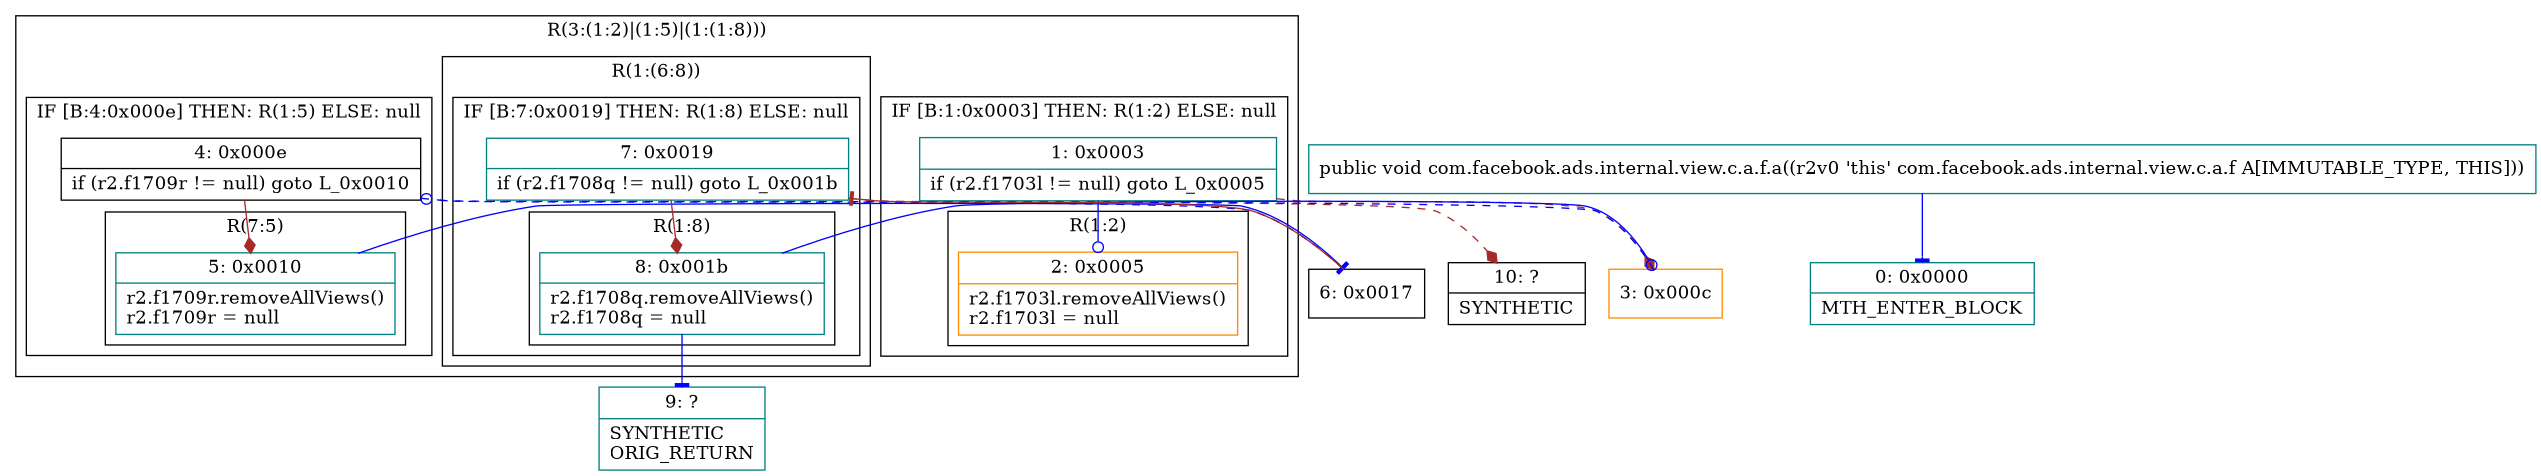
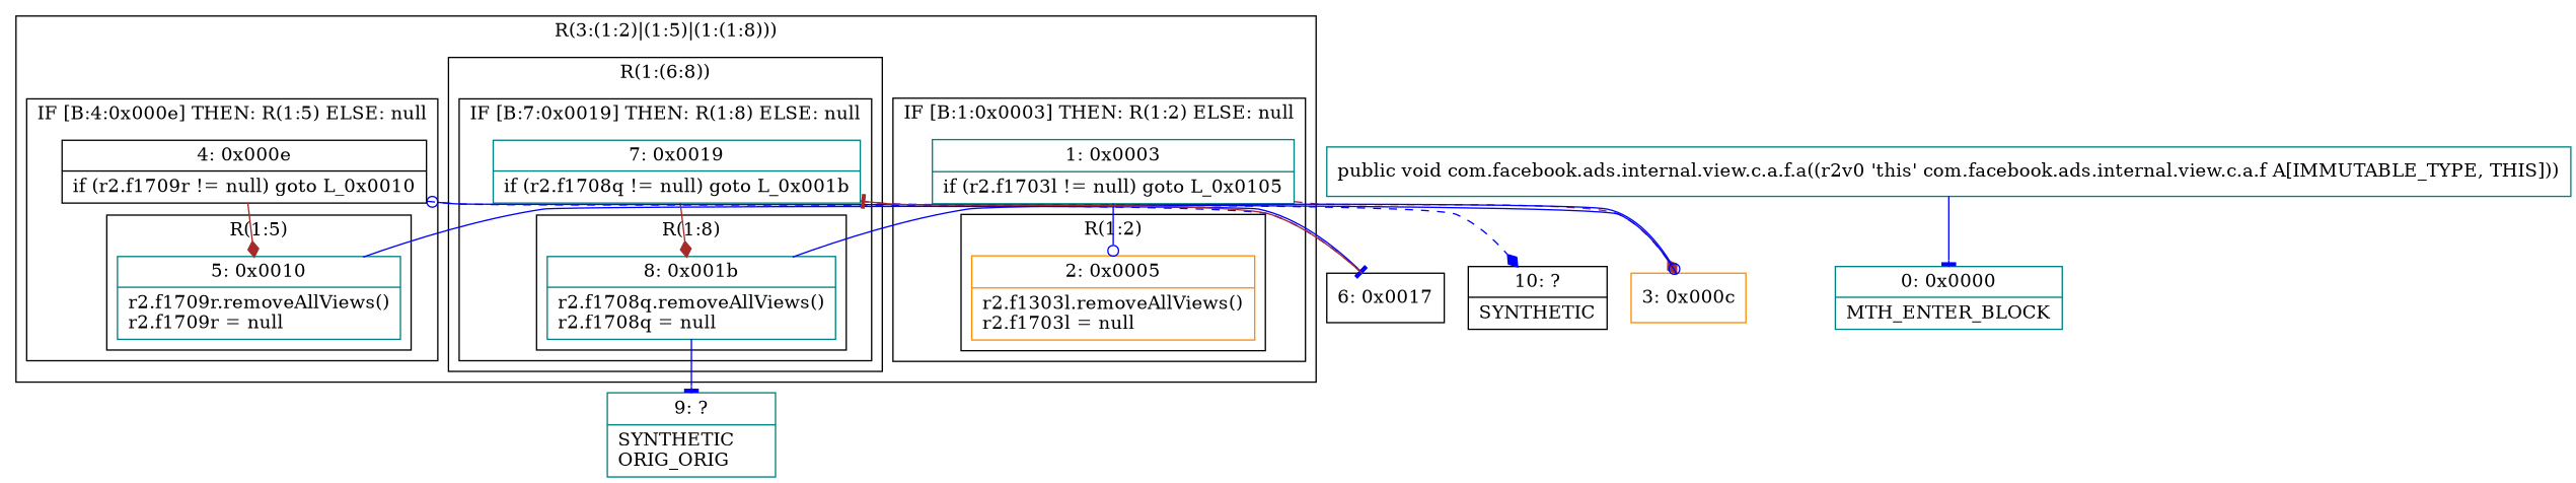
  digraph {
    node [color=teal shape=record]
    edge [arrowhead=tee color=blue]
-   n1 [color=darkorange label="{2\:\ 0x0005|r2.f1703l.removeAllViews()\lr2.f1703l = null\l}"]
-   n2 [label="{1\:\ 0x0003|if (r2.f1703l != null) goto L_0x0005\l}"]
+   n1 [color=darkorange label="{2\:\ 0x0005|r2.f1303l.removeAllViews()\lr2.f1703l = null\l}"]
+   n2 [label="{1\:\ 0x0003|if (r2.f1703l != null) goto L_0x0105\l}"]
    n3 [label="{5\:\ 0x0010|r2.f1709r.removeAllViews()\lr2.f1709r = null\l}"]
    n4 [color=black label="{4\:\ 0x000e|if (r2.f1709r != null) goto L_0x0010\l}"]
    n5 [label="{8\:\ 0x001b|r2.f1708q.removeAllViews()\lr2.f1708q = null\l}"]
    n6 [label="{7\:\ 0x0019|if (r2.f1708q != null) goto L_0x001b\l}"]
    n7 [color=darkorange label="{3\:\ 0x000c}"]
    n8 [color=black label="{6\:\ 0x0017}"]
-   n9 [label="{9\:\ ?|SYNTHETIC\lORIG_RETURN\l}"]
+   n9 [label="{9\:\ ?|SYNTHETIC\lORIG_ORIG\l}"]
    n10 [color=black label="{10\:\ ?|SYNTHETIC\l}"]
    n11 [label="{0\:\ 0x0000|MTH_ENTER_BLOCK\l}"]
    n12 [label="{public void com.facebook.ads.internal.view.c.a.f.a((r2v0 'this' com.facebook.ads.internal.view.c.a.f A[IMMUTABLE_TYPE, THIS])) }"]
    subgraph cluster_1 {
      label="R(3:(1:2)|(1:5)|(1:(1:8)))"
      subgraph cluster_2 {
        label="IF [B:1:0x0003] THEN: R(1:2) ELSE: null"
        n2
        subgraph cluster_3 {
          label="R(1:2)"
          n1
        }
      }
      subgraph cluster_4 {
        label="IF [B:4:0x000e] THEN: R(1:5) ELSE: null"
        n4
        subgraph cluster_5 {
-         label="R(7:5)"
+         label="R(1:5)"
          n3
        }
      }
      subgraph cluster_6 {
        label="R(1:(6:8))"
        subgraph cluster_7 {
          label="IF [B:7:0x0019] THEN: R(1:8) ELSE: null"
          n6
          subgraph cluster_8 {
            label="R(1:8)"
            n5
          }
        }
      }
    }
    n2 -> n1 [arrowhead=odot]
    n2 -> n7 [arrowhead=diamond color=brown style=dashed]
    n3 -> n8
    n4 -> n3 [arrowhead=diamond color=brown]
    n4 -> n8 [style=dashed]
    n5 -> n7 [arrowhead=odot]
    n5 -> n9
    n6 -> n5 [arrowhead=diamond color=brown]
-   n6 -> n10 [arrowhead=diamond color=brown style=dashed]
-   n7 -> n4 [arrowhead=odot style=dashed]
+   n6 -> n10 [arrowhead=diamond style=dashed]
+   n7 -> n4 [arrowhead=odot]
    n8 -> n6 [color=brown]
    n12 -> n11
  }
